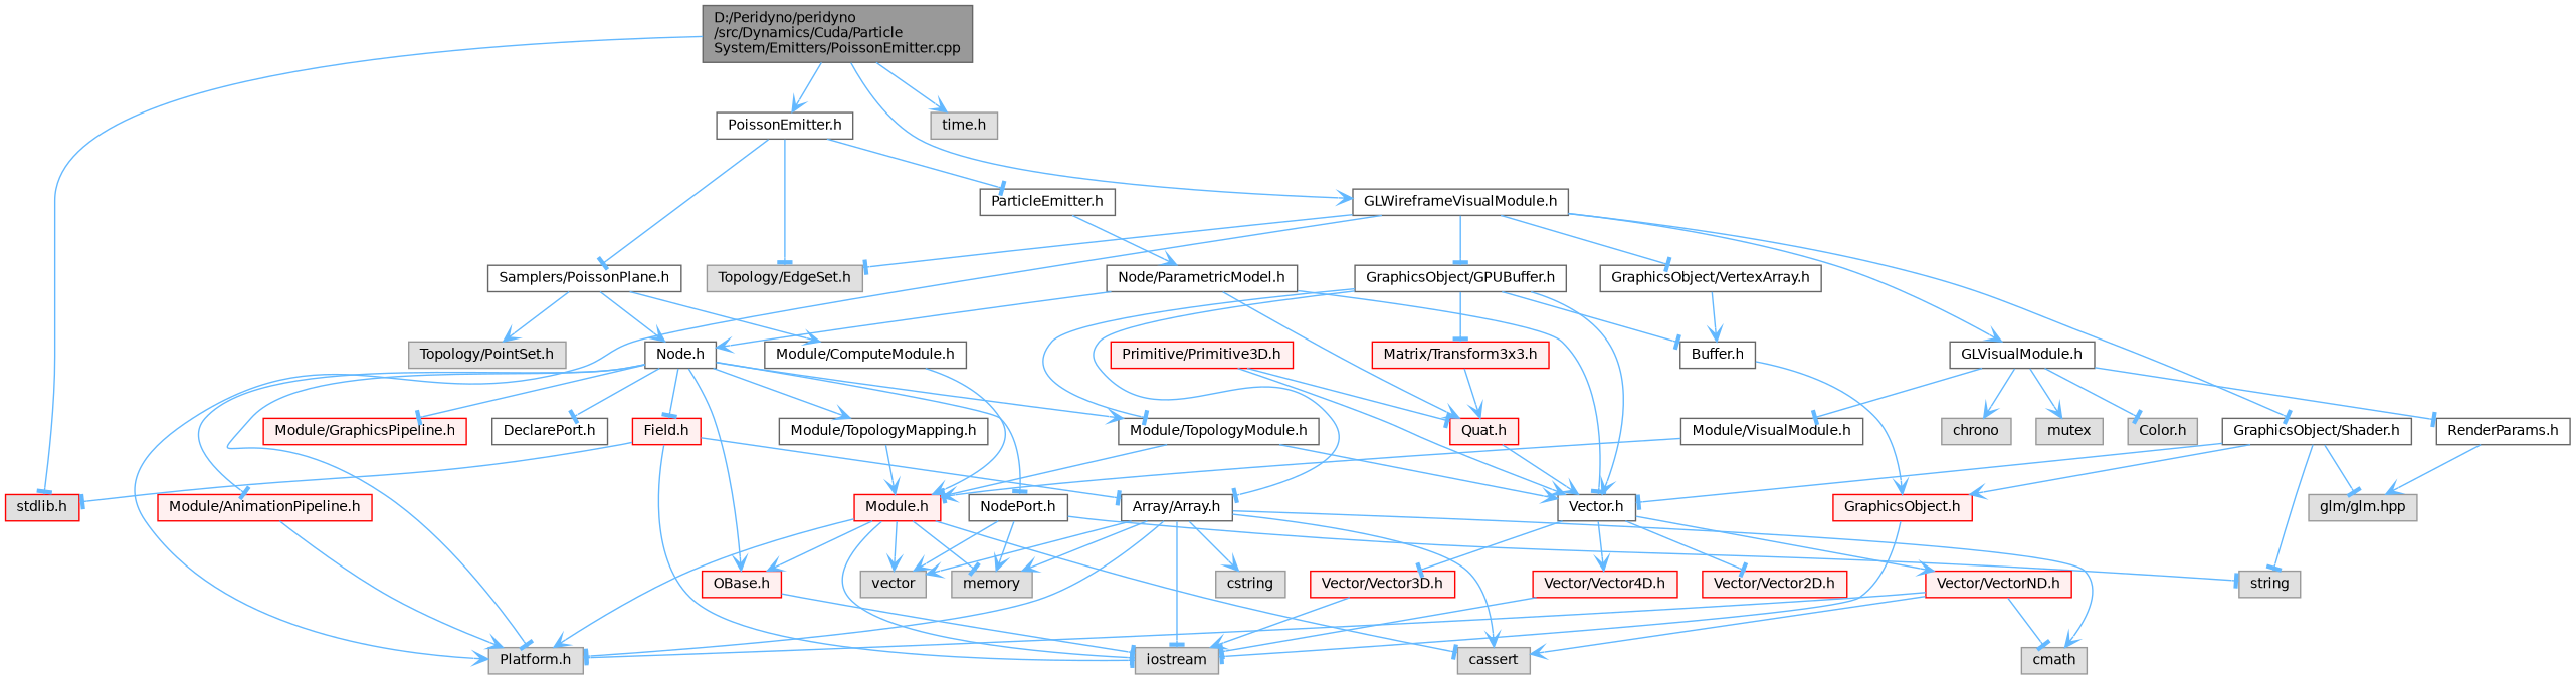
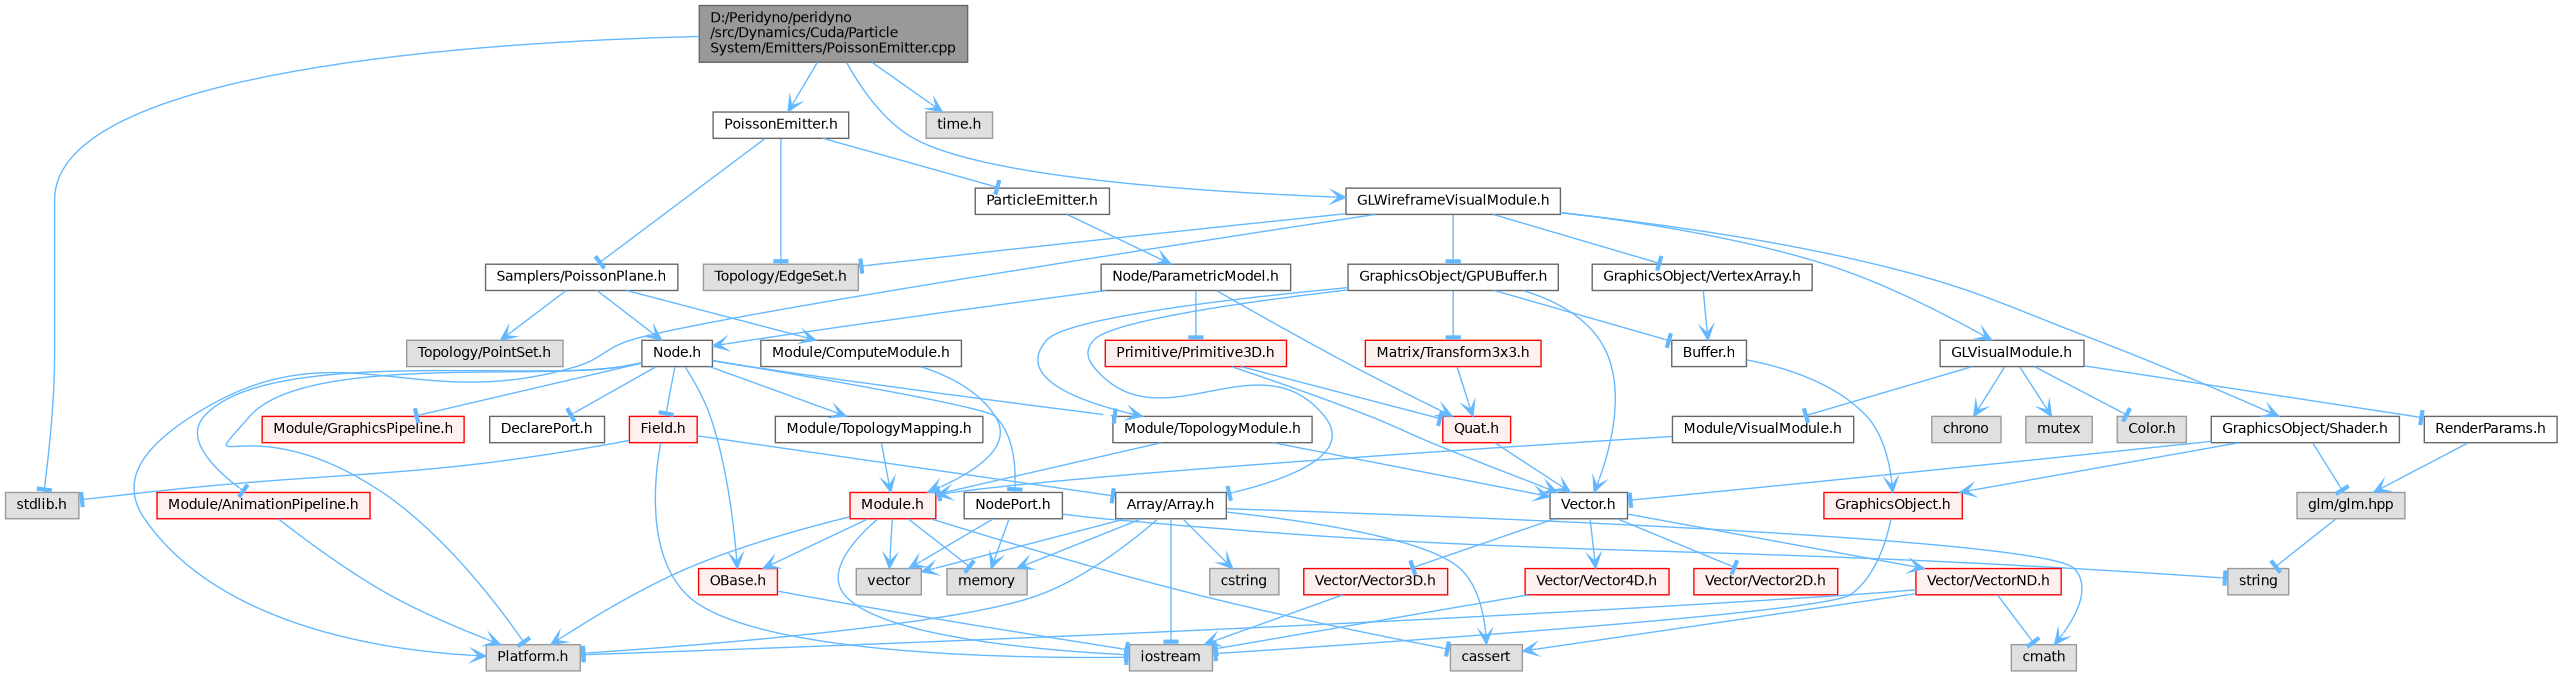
  digraph {
    node [color=grey40 fillcolor=white fontname=Helvetica fontsize=10 shape=box style=filled]
    edge [arrowhead=vee color=steelblue1 fontname=Helvetica fontsize=10 labelfontname=Helvetica labelfontsize=10 style=solid]
    n1 [color=gray40 fillcolor=grey60 fontcolor=black height=0.2 label="D:/Peridyno/peridyno\l/src/Dynamics/Cuda/Particle\lSystem/Emitters/PoissonEmitter.cpp" width=0.4]
    n2 [height=0.2 label="PoissonEmitter.h" width=0.4]
-   n3 [color=red fillcolor="#E0E0E0" height=0.2 label="stdlib.h" width=0.4]
+   n3 [color=grey60 fillcolor="#E0E0E0" height=0.2 label="stdlib.h" width=0.4]
    n4 [height=0.2 label="GLWireframeVisualModule.h" width=0.4]
    n5 [color=grey60 fillcolor="#E0E0E0" height=0.2 label="time.h" width=0.4]
    n6 [height=0.2 label="ParticleEmitter.h" width=0.4]
    n7 [color=grey60 fillcolor="#E0E0E0" height=0.2 label="Topology/EdgeSet.h" width=0.4]
    n8 [height=0.2 label="Samplers/PoissonPlane.h" width=0.4]
    n9 [color=grey60 fillcolor="#E0E0E0" height=0.2 label="Platform.h" width=0.4]
    n10 [height=0.2 label="GLVisualModule.h" width=0.4]
    n11 [height=0.2 label="GraphicsObject/GPUBuffer.h" width=0.4]
    n12 [height=0.2 label="GraphicsObject/VertexArray.h" width=0.4]
    n13 [height=0.2 label="GraphicsObject/Shader.h" width=0.4]
    n14 [height=0.2 label="Node/ParametricModel.h" width=0.4]
    n15 [height=0.2 label="Node.h" width=0.4]
    n16 [color=grey60 fillcolor="#E0E0E0" height=0.2 label="Topology/PointSet.h" width=0.4]
    n17 [height=0.2 label="Module/ComputeModule.h" width=0.4]
    n18 [color=red fillcolor="#FFF0F0" height=0.2 label="Quat.h" width=0.4]
    n19 [color=red fillcolor="#FFF0F0" height=0.2 label="Primitive/Primitive3D.h" width=0.4]
    n20 [color=red fillcolor="#FFF0F0" height=0.2 label="OBase.h" width=0.4]
    n21 [color=red fillcolor="#FFF0F0" height=0.2 label="Field.h" width=0.4]
    n22 [height=0.2 label="DeclarePort.h" width=0.4]
    n23 [height=0.2 label="NodePort.h" width=0.4]
    n24 [height=0.2 label="Module/TopologyModule.h" width=0.4]
    n25 [height=0.2 label="Module/TopologyMapping.h" width=0.4]
    n26 [color=red fillcolor="#FFF0F0" height=0.2 label="Module/AnimationPipeline.h" width=0.4]
    n27 [color=red fillcolor="#FFF0F0" height=0.2 label="Module/GraphicsPipeline.h" width=0.4]
    n28 [height=0.2 label="Vector.h" width=0.4]
    n29 [color=grey60 fillcolor="#E0E0E0" height=0.2 label=iostream width=0.4]
    n30 [height=0.2 label="Array/Array.h" width=0.4]
    n31 [color=grey60 fillcolor="#E0E0E0" height=0.2 label=vector width=0.4]
    n32 [color=grey60 fillcolor="#E0E0E0" height=0.2 label=memory width=0.4]
    n33 [color=grey60 fillcolor="#E0E0E0" height=0.2 label=string width=0.4]
    n34 [color=red fillcolor="#FFF0F0" height=0.2 label="Module.h" width=0.4]
    n35 [color=grey60 fillcolor="#E0E0E0" height=0.2 label=cassert width=0.4]
    n36 [color=grey60 fillcolor="#E0E0E0" height=0.2 label=cstring width=0.4]
    n37 [color=grey60 fillcolor="#E0E0E0" height=0.2 label=cmath width=0.4]
    n38 [color=red fillcolor="#FFF0F0" height=0.2 label="Vector/Vector2D.h" width=0.4]
    n39 [color=red fillcolor="#FFF0F0" height=0.2 label="Vector/Vector3D.h" width=0.4]
    n40 [color=red fillcolor="#FFF0F0" height=0.2 label="Vector/Vector4D.h" width=0.4]
    n41 [color=red fillcolor="#FFF0F0" height=0.2 label="Vector/VectorND.h" width=0.4]
    n42 [color=grey60 fillcolor="#E0E0E0" height=0.2 label=chrono width=0.4]
    n43 [color=grey60 fillcolor="#E0E0E0" height=0.2 label=mutex width=0.4]
    n44 [height=0.2 label="Module/VisualModule.h" width=0.4]
    n45 [color=grey60 fillcolor="#E0E0E0" height=0.2 label="Color.h" width=0.4]
    n46 [height=0.2 label="RenderParams.h" width=0.4]
    n47 [height=0.2 label="Buffer.h" width=0.4]
    n48 [color=red fillcolor="#FFF0F0" height=0.2 label="Matrix/Transform3x3.h" width=0.4]
    n49 [color=grey60 fillcolor="#E0E0E0" height=0.2 label="glm/glm.hpp" width=0.4]
    n50 [color=red fillcolor="#FFF0F0" height=0.2 label="GraphicsObject.h" width=0.4]
    n1 -> n2
    n1 -> n3 [arrowhead=tee]
    n1 -> n4
    n1 -> n5
    n2 -> n6 [arrowhead=tee]
    n2 -> n7 [arrowhead=tee]
    n2 -> n8 [arrowhead=tee]
    n4 -> n7 [arrowhead=tee]
    n4 -> n9
    n4 -> n10
    n4 -> n11 [arrowhead=tee]
    n4 -> n12 [arrowhead=tee]
-   n4 -> n13 [arrowhead=tee]
+   n4 -> n13
    n6 -> n14
    n8 -> n15
    n8 -> n16
    n8 -> n17
    n10 -> n42
    n10 -> n43
    n10 -> n44 [arrowhead=tee]
    n10 -> n45 [arrowhead=tee]
    n10 -> n46 [arrowhead=tee]
-   n11 -> n24 [arrowhead=tee]
+   n11 -> n24
    n11 -> n28
    n11 -> n30 [arrowhead=tee]
    n11 -> n47 [arrowhead=tee]
    n11 -> n48 [arrowhead=tee]
    n12 -> n47
    n13 -> n28 [arrowhead=tee]
-   n13 -> n33 [arrowhead=tee]
+   n49 -> n33 [arrowhead=tee]
    n13 -> n49 [arrowhead=tee]
    n13 -> n50
    n14 -> n15
    n14 -> n18
-   n14 -> n28 [arrowhead=tee]
+   n14 -> n19 [arrowhead=tee]
    n15 -> n9 [arrowhead=tee]
    n15 -> n20
    n15 -> n21 [arrowhead=tee]
    n15 -> n22 [arrowhead=tee]
    n15 -> n23 [arrowhead=tee]
-   n15 -> n24
+   n15 -> n24 [arrowhead=tee]
    n15 -> n25
    n15 -> n26 [arrowhead=tee]
    n15 -> n27 [arrowhead=tee]
    n17 -> n34
    n18 -> n28
    n19 -> n18 [arrowhead=tee]
    n19 -> n28
    n20 -> n29 [arrowhead=tee]
    n21 -> n3 [arrowhead=tee]
    n21 -> n29 [arrowhead=tee]
    n21 -> n30 [arrowhead=tee]
    n23 -> n31
    n23 -> n32
    n23 -> n33 [arrowhead=tee]
    n24 -> n28
    n24 -> n34 [arrowhead=tee]
    n25 -> n34
    n26 -> n9
    n28 -> n38 [arrowhead=tee]
    n28 -> n39 [arrowhead=tee]
    n28 -> n40
    n28 -> n41
    n30 -> n9 [arrowhead=tee]
    n30 -> n29 [arrowhead=tee]
    n30 -> n31
    n30 -> n32
    n30 -> n35
    n30 -> n36
    n30 -> n37
    n34 -> n9
    n34 -> n20
    n34 -> n29 [arrowhead=tee]
    n34 -> n31
    n34 -> n32 [arrowhead=tee]
    n34 -> n35 [arrowhead=tee]
    n39 -> n29
    n40 -> n29 [arrowhead=tee]
    n41 -> n9 [arrowhead=tee]
    n41 -> n35
    n41 -> n37 [arrowhead=tee]
    n44 -> n34
    n46 -> n49
    n47 -> n50
    n48 -> n18
    n50 -> n29 [arrowhead=tee]
  }
